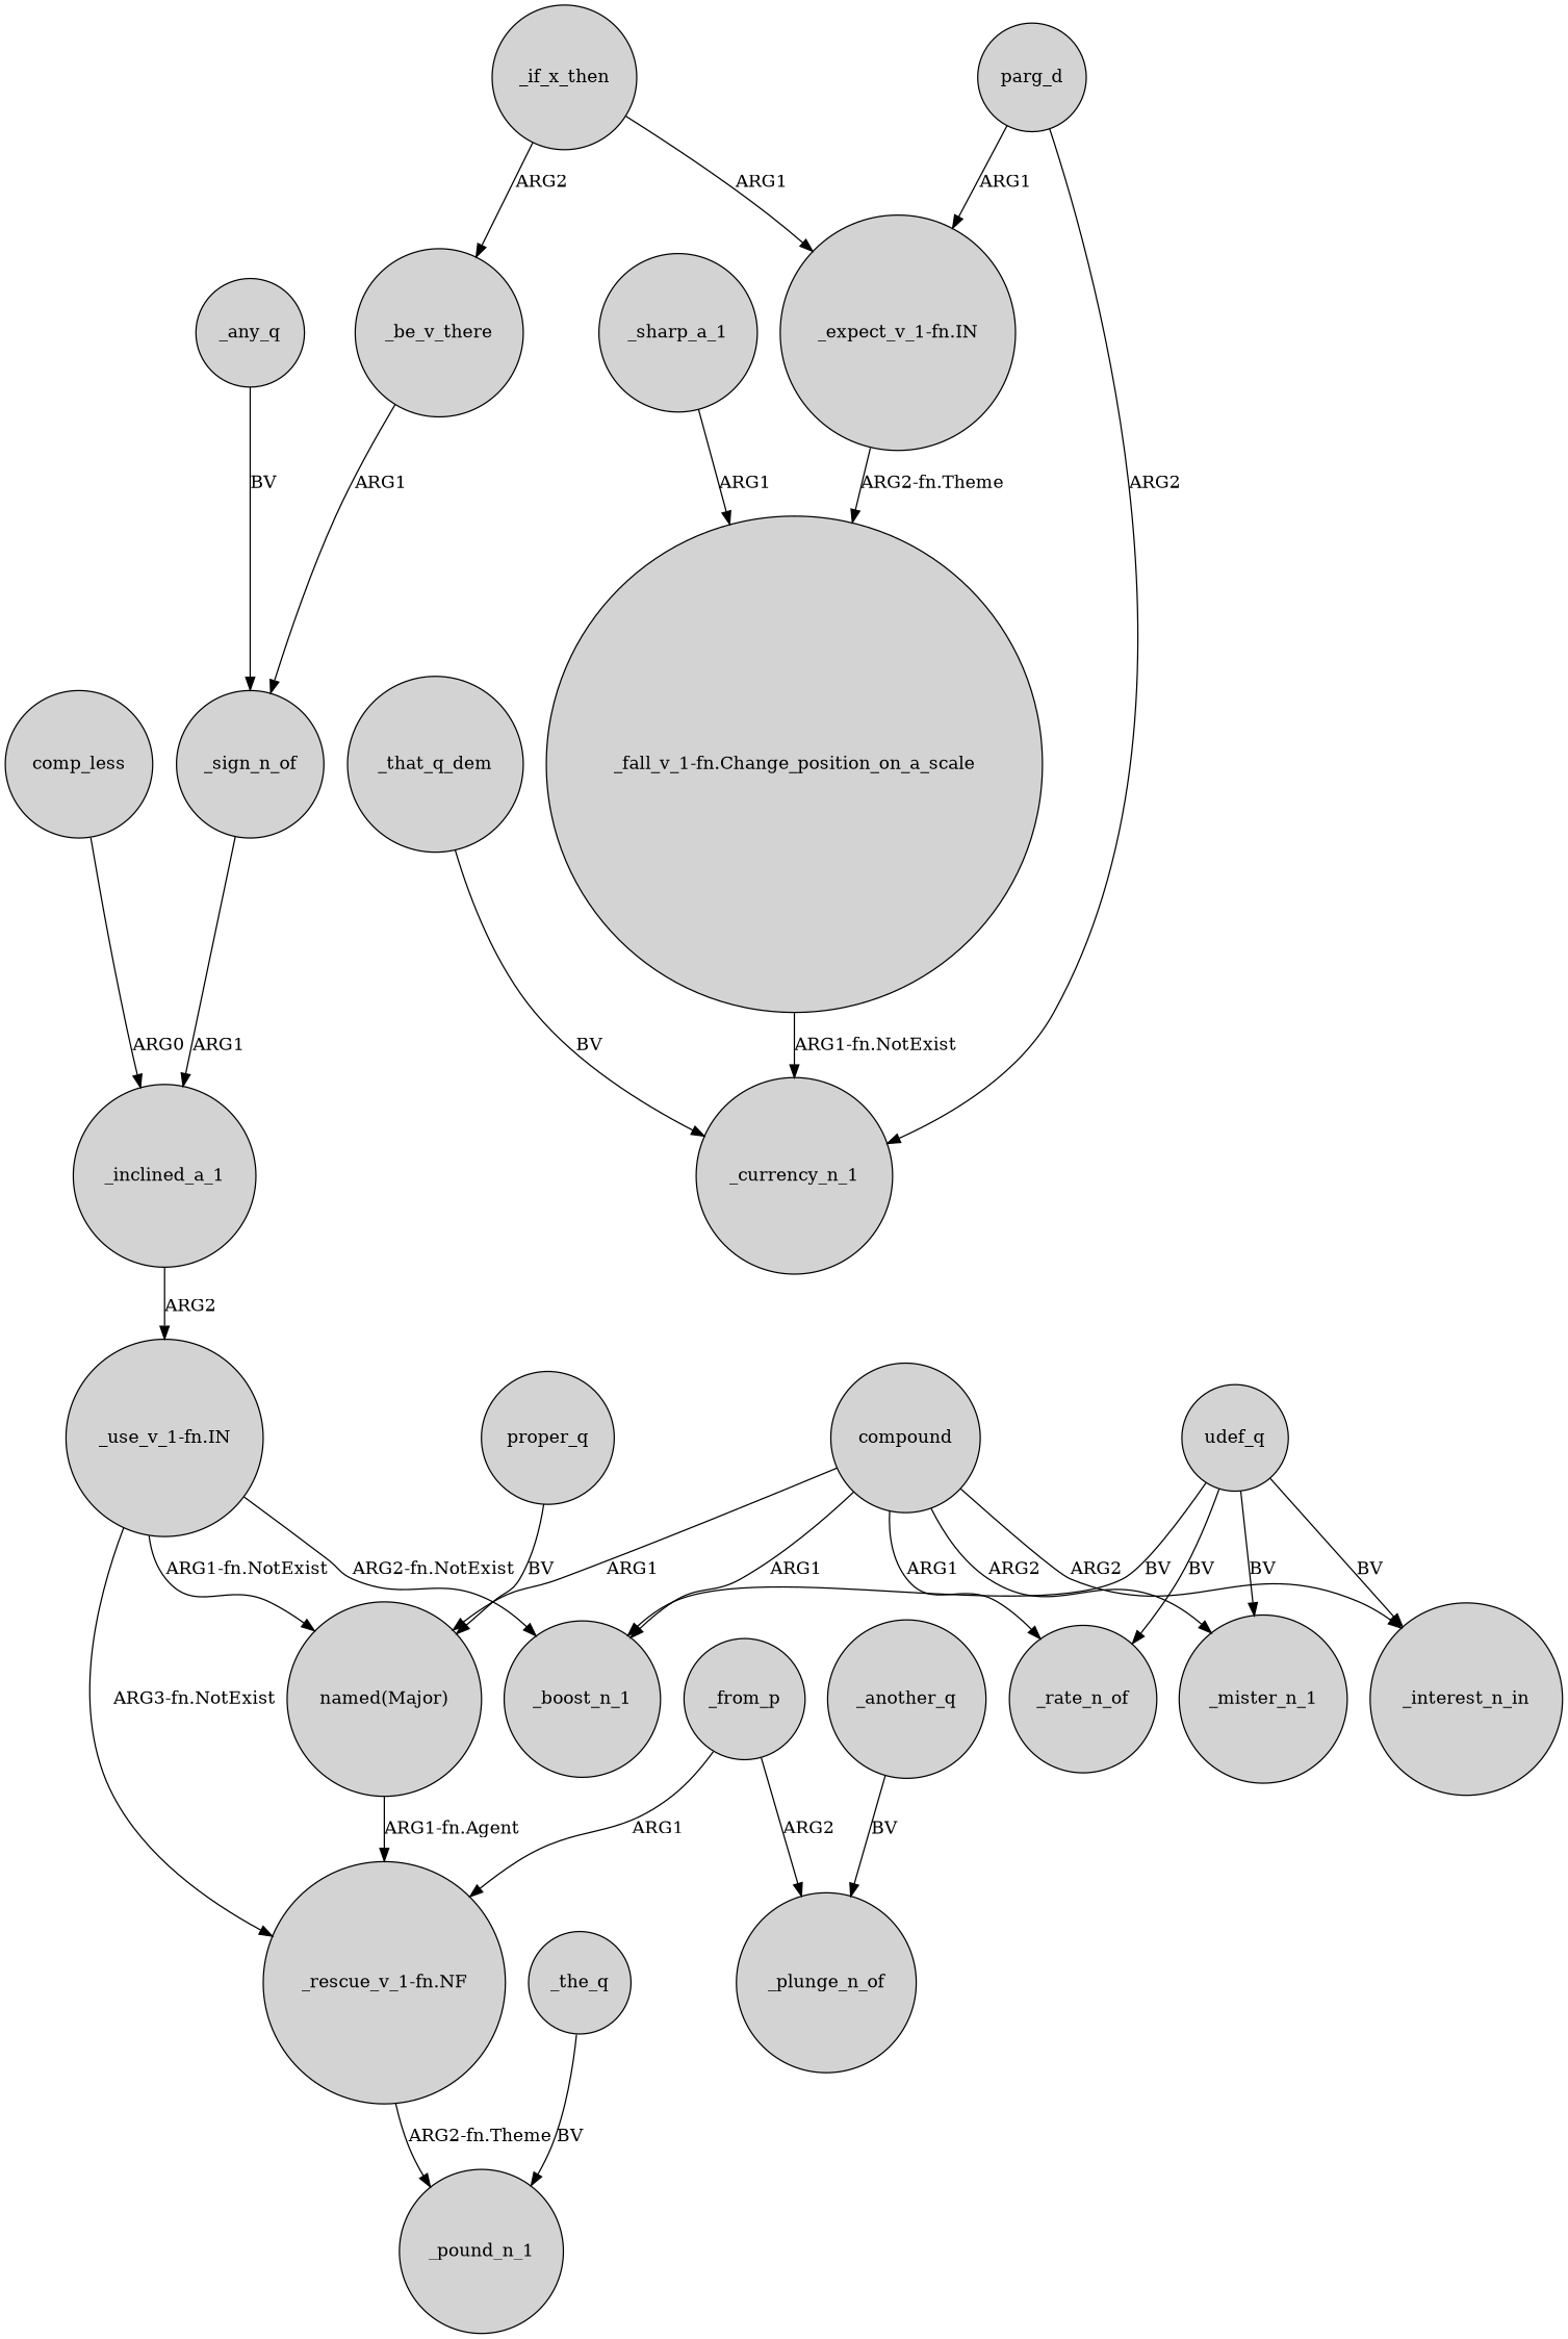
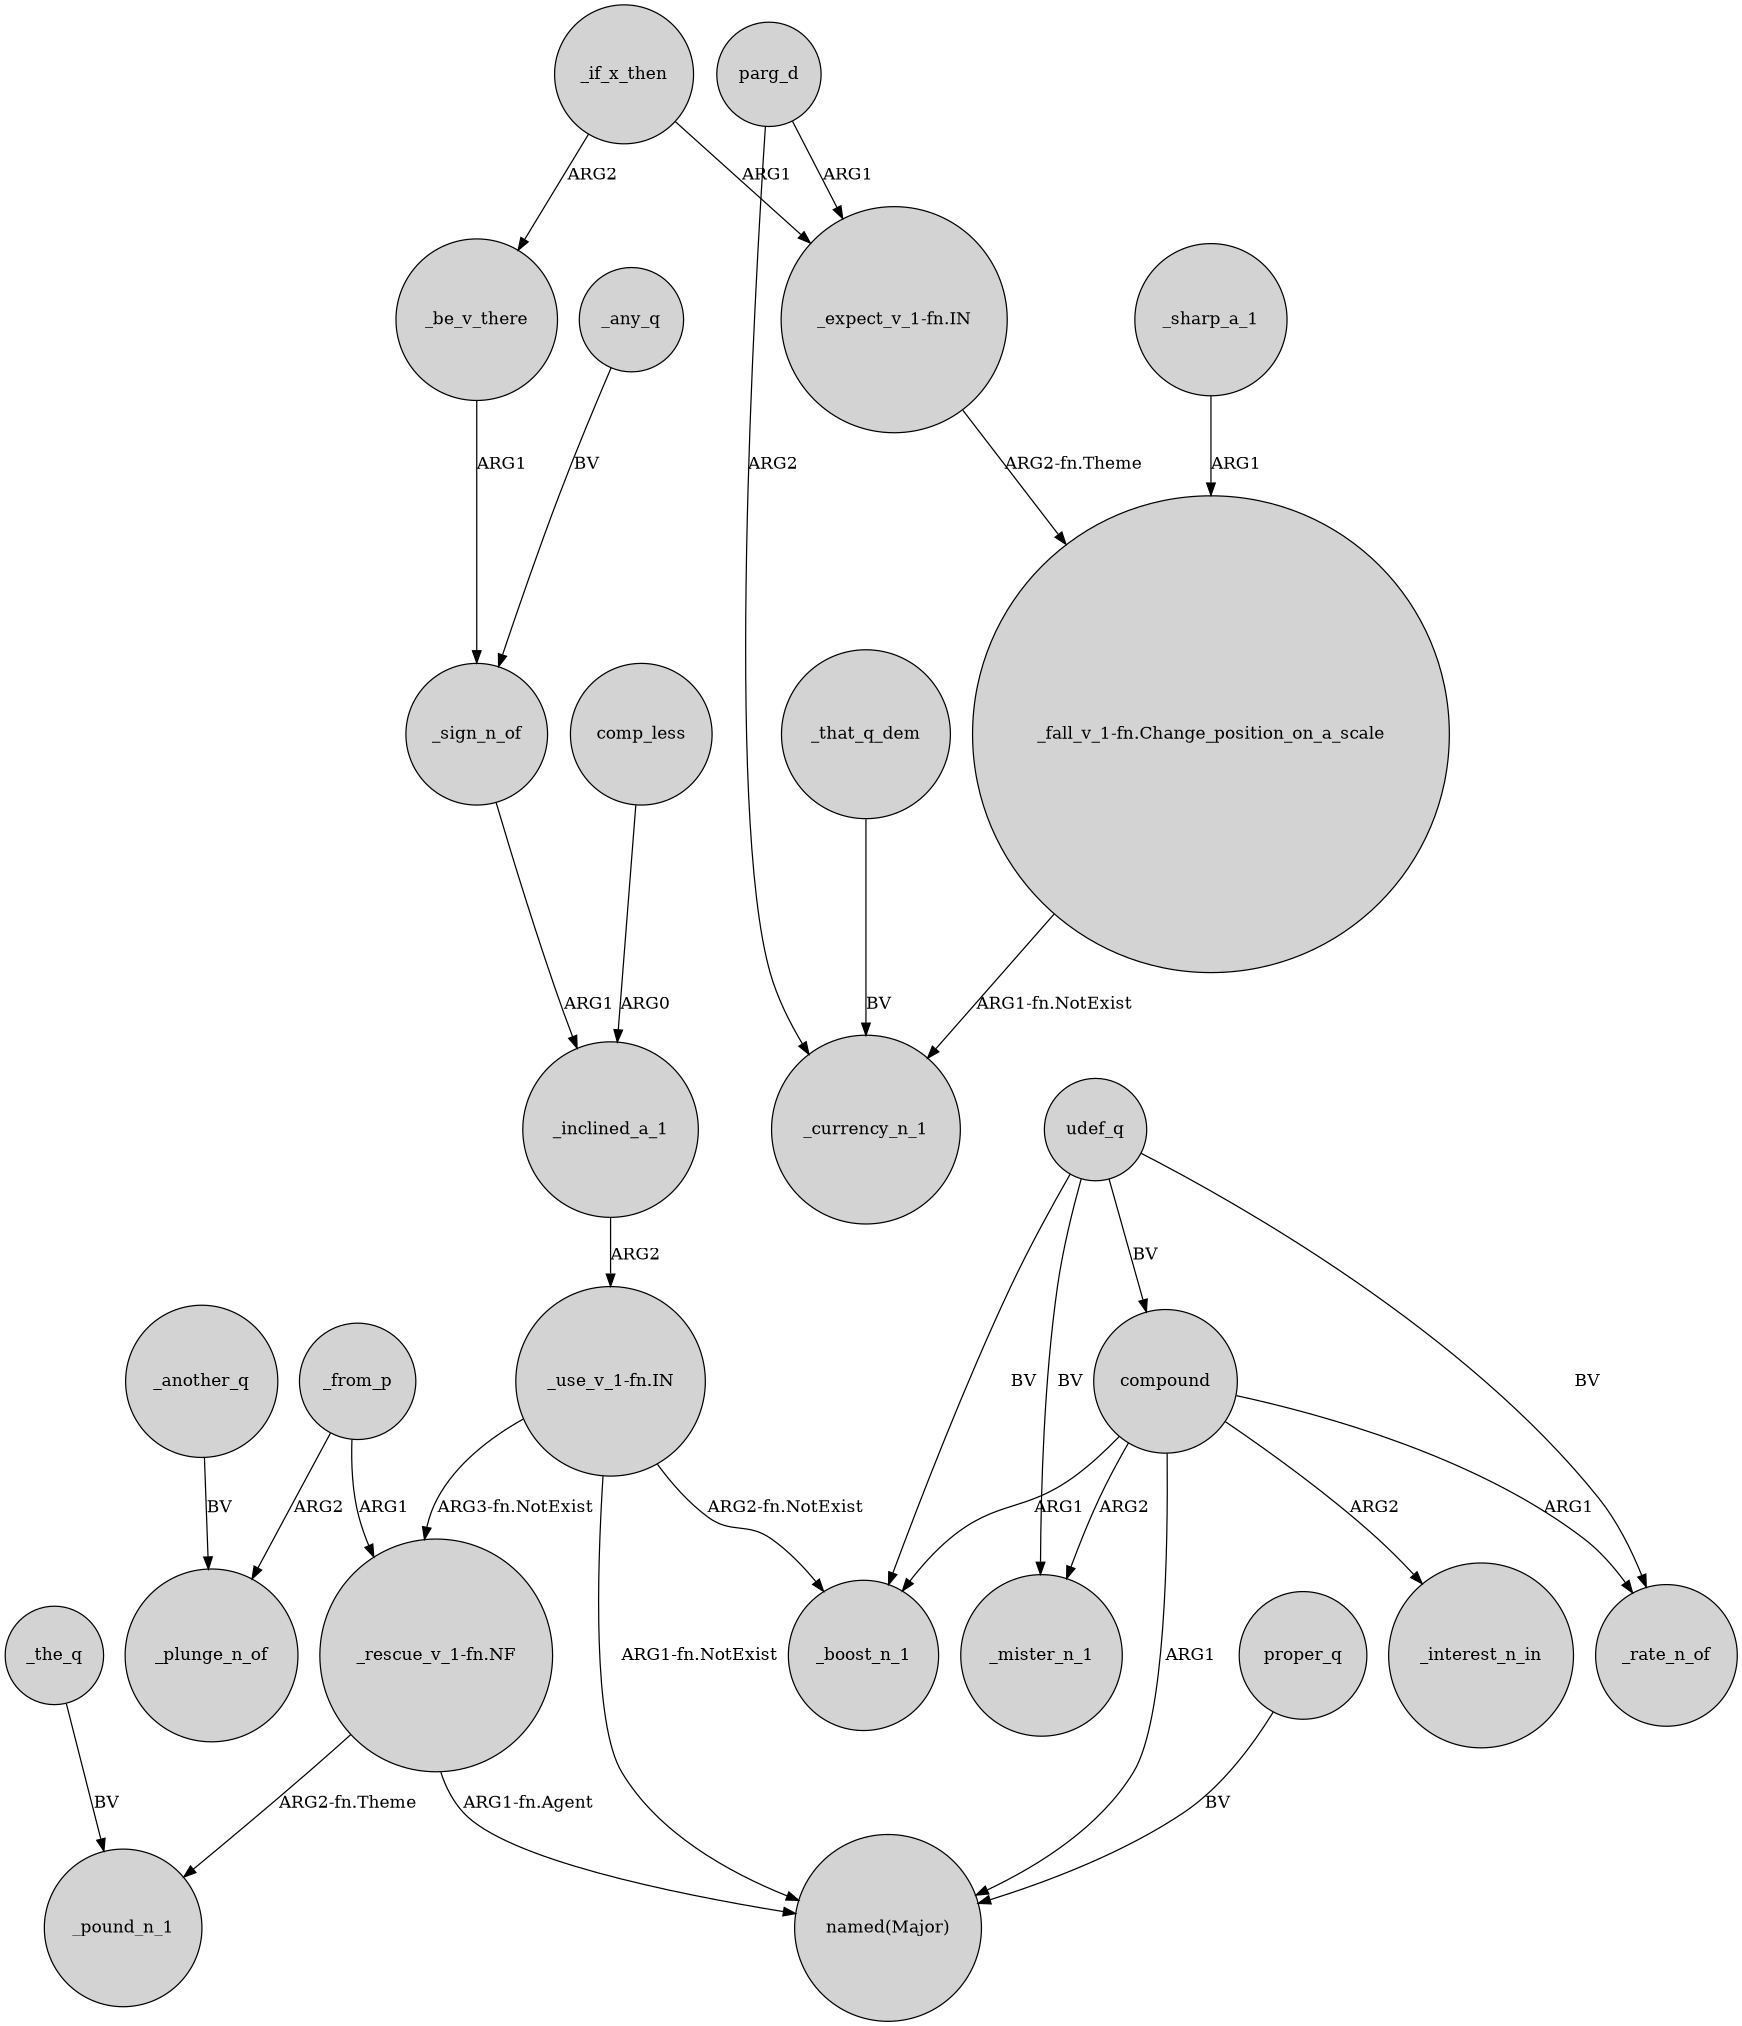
  digraph {
    node [shape=circle style=filled]
    "_use_v_1-fn.IN"
    _boost_n_1
    "_rescue_v_1-fn.NF"
    "named(Major)"
    _pound_n_1
    _if_x_then
    "_expect_v_1-fn.IN"
    _be_v_there
    "_fall_v_1-fn.Change_position_on_a_scale"
    _sign_n_of
    _currency_n_1
    _inclined_a_1
    compound
    _mister_n_1
    _rate_n_of
    _interest_n_in
    _the_q
    _another_q
    _plunge_n_of
    proper_q
    _from_p
    parg_d
    udef_q
    _any_q
    comp_less
    _sharp_a_1
    _that_q_dem
    "_use_v_1-fn.IN" -> _boost_n_1 [label="ARG2-fn.NotExist"]
    "_use_v_1-fn.IN" -> "_rescue_v_1-fn.NF" [label="ARG3-fn.NotExist"]
    "_use_v_1-fn.IN" -> "named(Major)" [label="ARG1-fn.NotExist"]
-   "named(Major)" -> "_rescue_v_1-fn.NF" [label="ARG1-fn.Agent"]
+   "_rescue_v_1-fn.NF" -> "named(Major)" [label="ARG1-fn.Agent"]
    "_rescue_v_1-fn.NF" -> _pound_n_1 [label="ARG2-fn.Theme"]
    _if_x_then -> "_expect_v_1-fn.IN" [label=ARG1]
    _if_x_then -> _be_v_there [label=ARG2]
    "_expect_v_1-fn.IN" -> "_fall_v_1-fn.Change_position_on_a_scale" [label="ARG2-fn.Theme"]
    _be_v_there -> _sign_n_of [label=ARG1]
    "_fall_v_1-fn.Change_position_on_a_scale" -> _currency_n_1 [label="ARG1-fn.NotExist"]
    _sign_n_of -> _inclined_a_1 [label=ARG1]
    _inclined_a_1 -> "_use_v_1-fn.IN" [label=ARG2]
    compound -> _boost_n_1 [label=ARG1]
    compound -> "named(Major)" [label=ARG1]
    compound -> _mister_n_1 [label=ARG2]
    compound -> _rate_n_of [label=ARG1]
    compound -> _interest_n_in [label=ARG2]
    _the_q -> _pound_n_1 [label=BV]
    _another_q -> _plunge_n_of [label=BV]
    proper_q -> "named(Major)" [label=BV]
    _from_p -> "_rescue_v_1-fn.NF" [label=ARG1]
    _from_p -> _plunge_n_of [label=ARG2]
    parg_d -> "_expect_v_1-fn.IN" [label=ARG1]
    parg_d -> _currency_n_1 [label=ARG2]
    udef_q -> _boost_n_1 [label=BV]
    udef_q -> _mister_n_1 [label=BV]
    udef_q -> _rate_n_of [label=BV]
-   udef_q -> _interest_n_in [label=BV]
+   udef_q -> compound [label=BV]
    _any_q -> _sign_n_of [label=BV]
    comp_less -> _inclined_a_1 [label=ARG0]
    _sharp_a_1 -> "_fall_v_1-fn.Change_position_on_a_scale" [label=ARG1]
    _that_q_dem -> _currency_n_1 [label=BV]
  }
